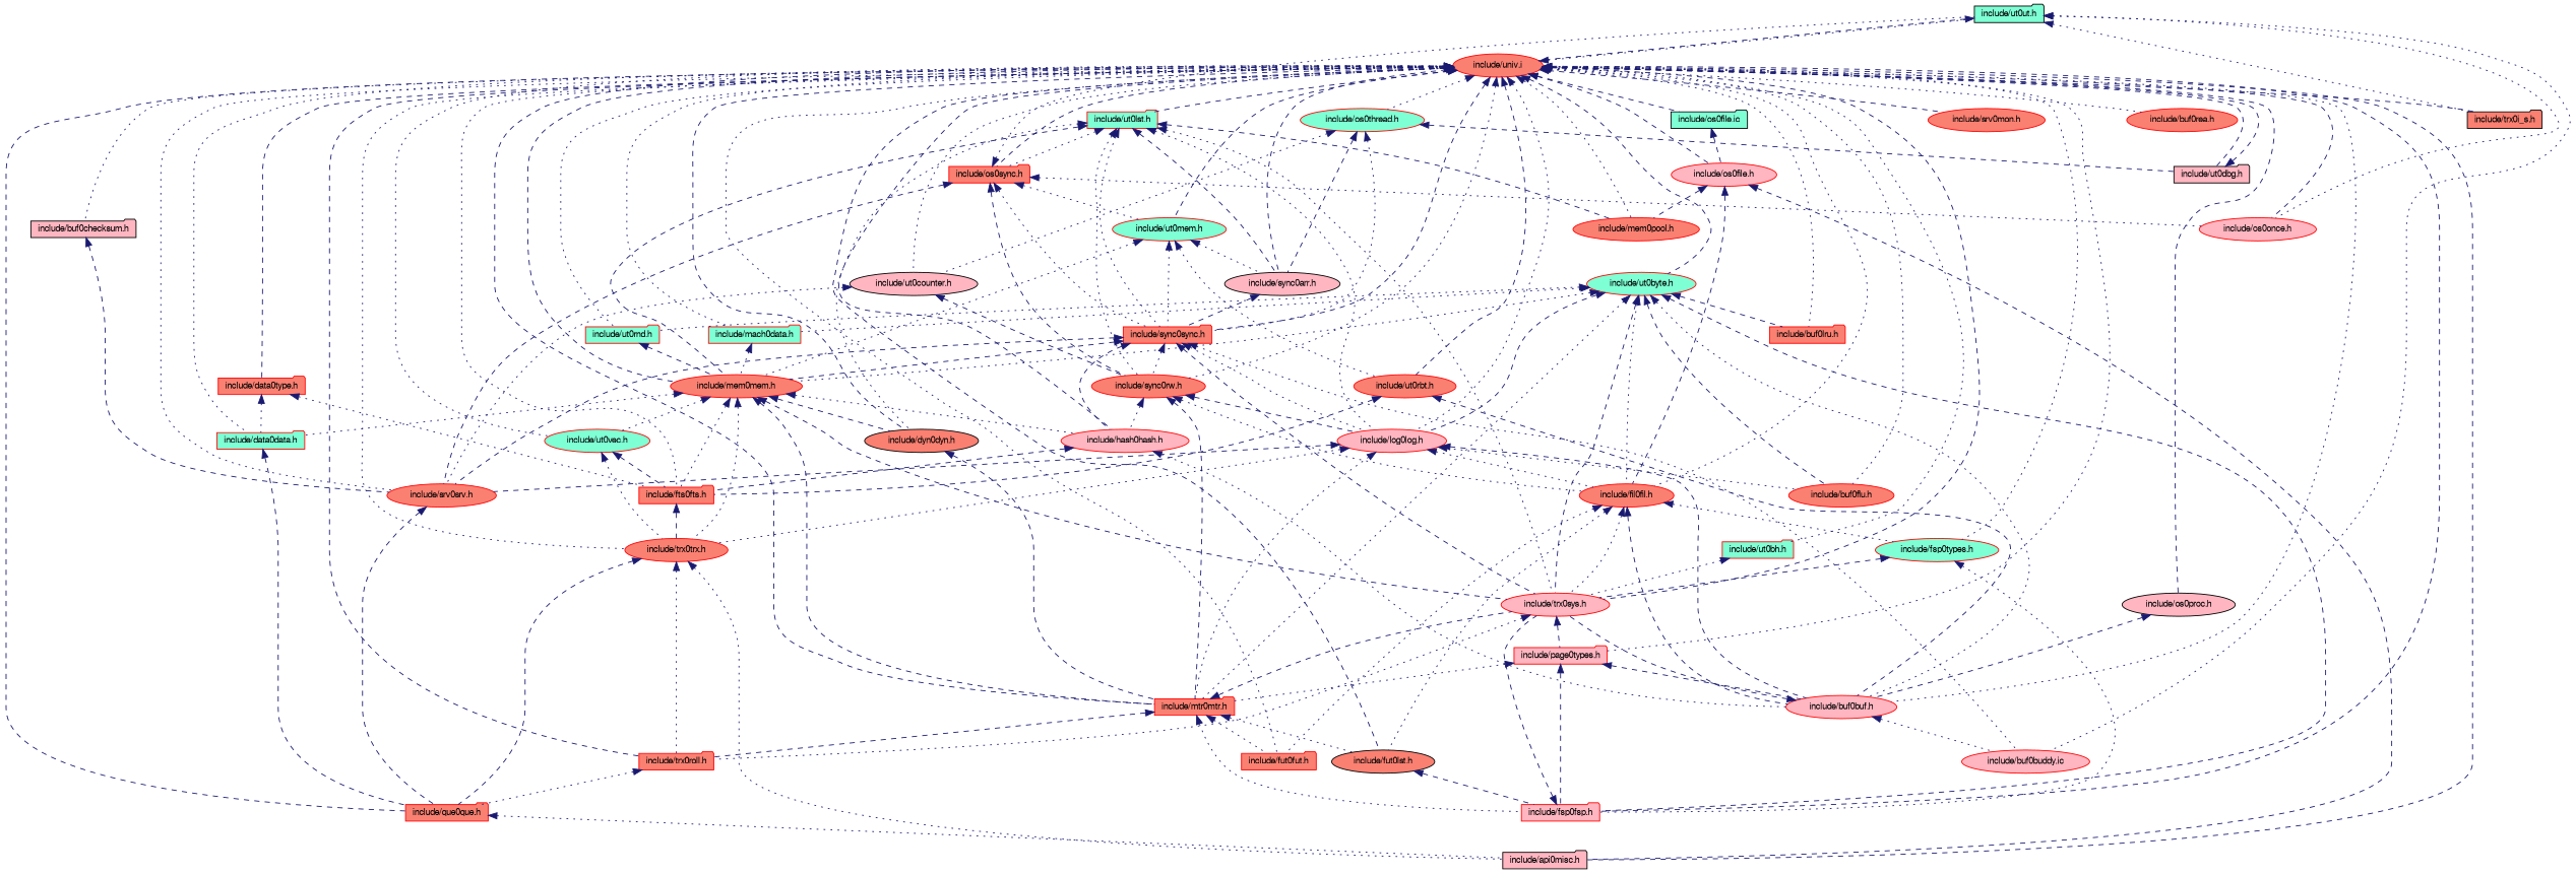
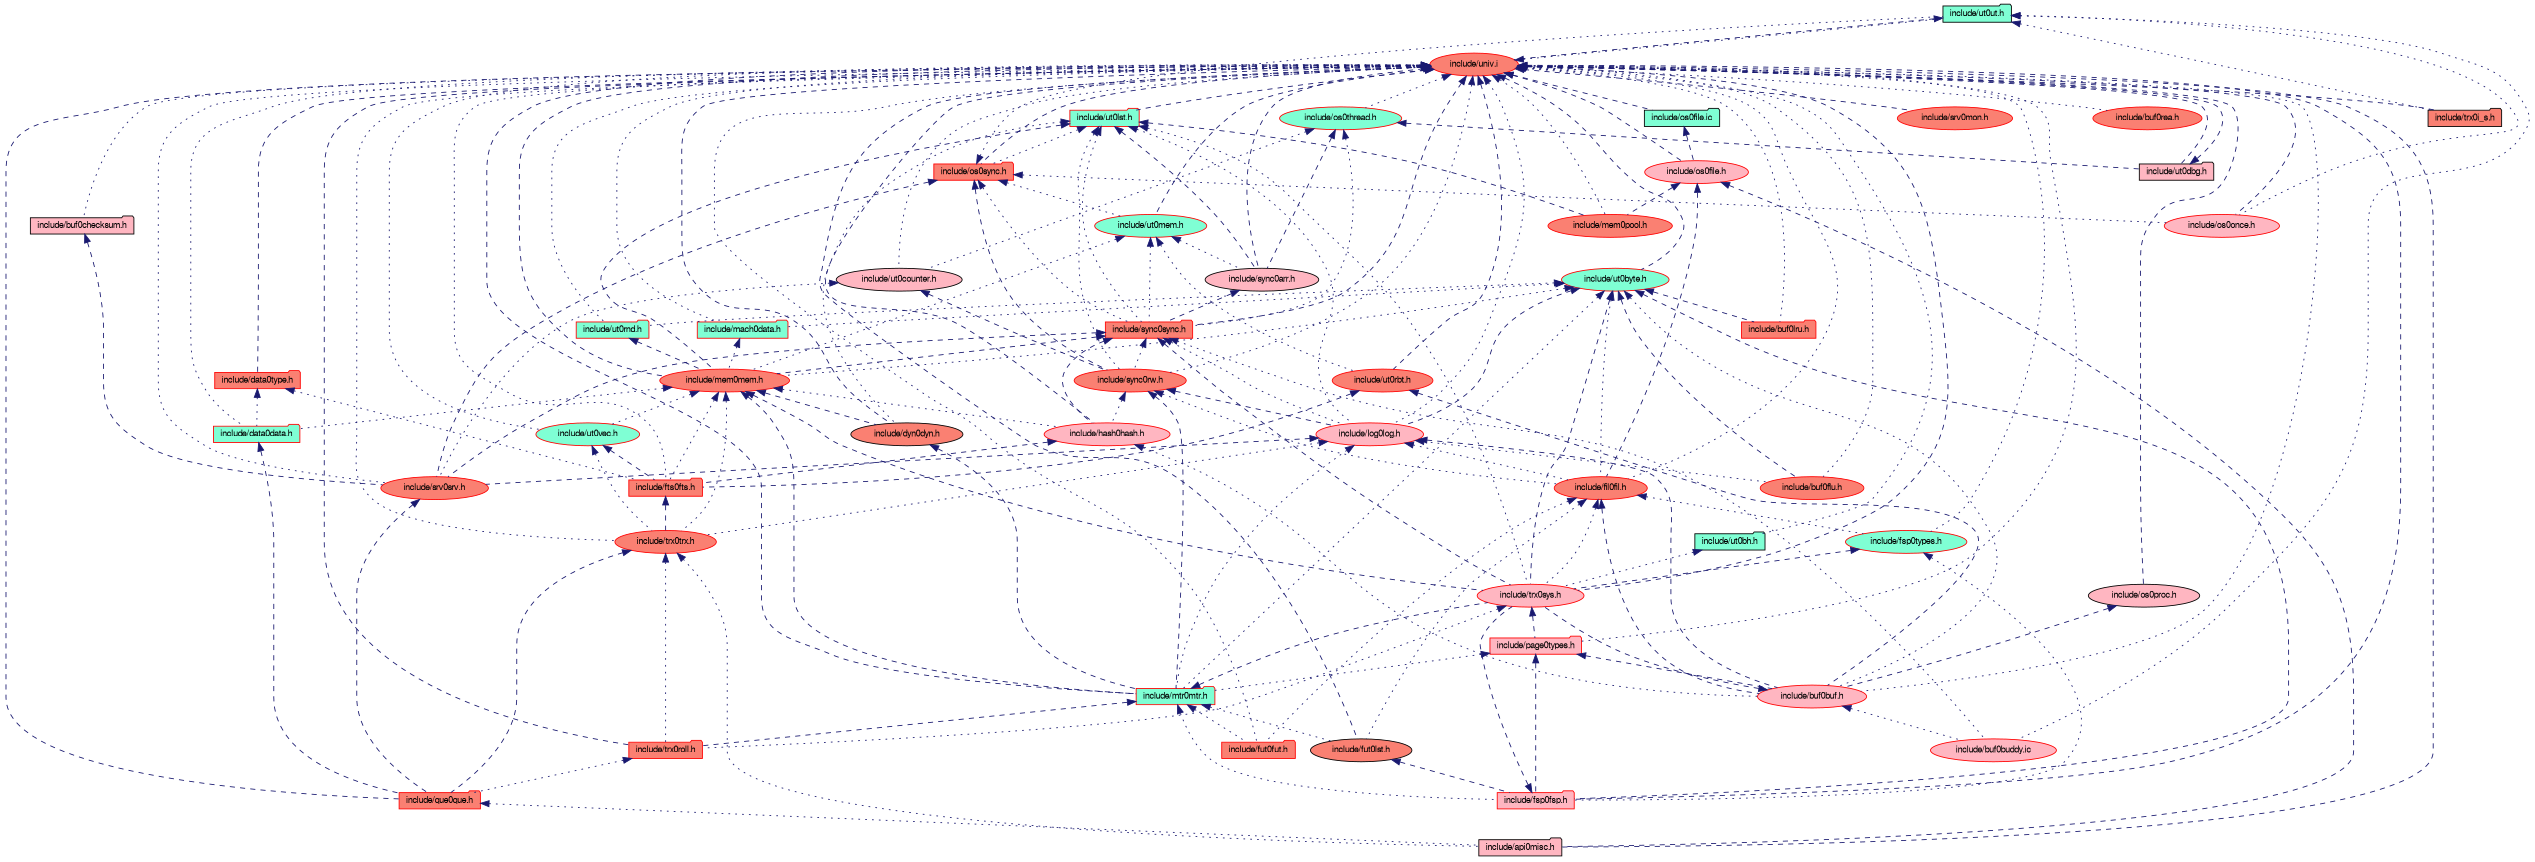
  digraph {
    node [color=red fillcolor=salmon fontname=FreeSans fontsize=10 shape=ellipse style=filled]
    edge [color=midnightblue dir=back fontname=FreeSans fontsize=10 labelfontname=FreeSans labelfontsize=10 style=dotted]
    n1 [color=black fillcolor=aquamarine fontcolor=black height=0.2 label="include/ut0ut.h" shape=folder width=0.4]
    n2 [height=0.2 label="include/univ.i" width=0.4]
    n3 [fillcolor=lightpink height=0.2 label="include/buf0buddy.ic" width=0.4]
    n4 [fillcolor=lightpink height=0.2 label="include/os0once.h" width=0.4]
    n5 [color=black height=0.2 label="include/trx0i_s.h" shape=folder width=0.4]
    n6 [color=black fillcolor=lightpink height=0.2 label="include/api0misc.h" shape=folder width=0.4]
    n7 [color=black fillcolor=lightpink height=0.2 label="include/ut0dbg.h" shape=folder width=0.4]
    n8 [fillcolor=aquamarine height=0.2 label="include/os0thread.h" width=0.4]
    n9 [height=0.2 label="include/sync0sync.h" shape=folder width=0.4]
    n10 [height=0.2 label="include/mem0mem.h" width=0.4]
    n11 [fillcolor=aquamarine height=0.2 label="include/data0data.h" shape=folder width=0.4]
    n12 [height=0.2 label="include/que0que.h" shape=folder width=0.4]
-   n13 [height=0.2 label="include/mtr0mtr.h" shape=folder width=0.4]
+   n13 [fillcolor=aquamarine height=0.2 label="include/mtr0mtr.h" shape=folder width=0.4]
    n14 [height=0.2 label="include/trx0roll.h" shape=folder width=0.4]
    n15 [fillcolor=lightpink height=0.2 label="include/trx0sys.h" width=0.4]
    n16 [fillcolor=lightpink height=0.2 label="include/fsp0fsp.h" shape=folder width=0.4]
    n17 [color=black height=0.2 label="include/fut0lst.h" width=0.4]
    n18 [height=0.2 label="include/fut0fut.h" shape=folder width=0.4]
    n19 [color=black height=0.2 label="include/dyn0dyn.h" width=0.4]
    n20 [height=0.2 label="include/trx0trx.h" width=0.4]
    n21 [fillcolor=aquamarine height=0.2 label="include/ut0vec.h" width=0.4]
    n22 [height=0.2 label="include/fts0fts.h" shape=folder width=0.4]
    n23 [fillcolor=lightpink height=0.2 label="include/hash0hash.h" width=0.4]
    n24 [fillcolor=lightpink height=0.2 label="include/buf0buf.h" width=0.4]
    n25 [fillcolor=lightpink height=0.2 label="include/log0log.h" width=0.4]
    n26 [height=0.2 label="include/fil0fil.h" width=0.4]
    n27 [fillcolor=aquamarine height=0.2 label="include/fsp0types.h" width=0.4]
    n28 [height=0.2 label="include/buf0flu.h" width=0.4]
    n29 [height=0.2 label="include/srv0srv.h" width=0.4]
    n30 [height=0.2 label="include/sync0rw.h" width=0.4]
    n31 [color=black fillcolor=lightpink height=0.2 label="include/sync0arr.h" width=0.4]
    n32 [color=black fillcolor=lightpink height=0.2 label="include/ut0counter.h" width=0.4]
    n33 [height=0.2 label="include/os0sync.h" shape=folder width=0.4]
    n34 [fillcolor=aquamarine height=0.2 label="include/ut0mem.h" width=0.4]
    n35 [height=0.2 label="include/ut0rbt.h" width=0.4]
    n36 [fillcolor=aquamarine height=0.2 label="include/ut0lst.h" shape=folder width=0.4]
    n37 [height=0.2 label="include/mem0pool.h" width=0.4]
    n38 [fillcolor=lightpink height=0.2 label="include/os0file.h" width=0.4]
    n39 [color=black fillcolor=aquamarine height=0.2 label="include/os0file.ic" shape=folder width=0.4]
    n40 [height=0.2 label="include/data0type.h" shape=folder width=0.4]
    n41 [fillcolor=aquamarine height=0.2 label="include/mach0data.h" shape=folder width=0.4]
    n42 [fillcolor=aquamarine height=0.2 label="include/ut0byte.h" width=0.4]
    n43 [fillcolor=aquamarine height=0.2 label="include/ut0rnd.h" shape=folder width=0.4]
    n44 [height=0.2 label="include/buf0lru.h" shape=folder width=0.4]
    n45 [fillcolor=lightpink height=0.2 label="include/page0types.h" shape=folder width=0.4]
    n46 [height=0.2 label="include/srv0mon.h" width=0.4]
    n47 [color=black fillcolor=lightpink height=0.2 label="include/os0proc.h" width=0.4]
    n48 [color=black fillcolor=lightpink height=0.2 label="include/buf0checksum.h" shape=folder width=0.4]
    n49 [height=0.2 label="include/buf0rea.h" width=0.4]
-   n50 [fillcolor=aquamarine height=0.2 label="include/ut0bh.h" shape=folder width=0.4]
+   n50 [color=black fillcolor=aquamarine height=0.2 label="include/ut0bh.h" shape=folder width=0.4]
    n1 -> n2 [style=dashed]
    n1 -> n3
    n1 -> n4
    n1 -> n5
    n2 -> n1
    n2 -> n4 [style=dashed]
    n2 -> n5 [style=dashed]
    n2 -> n6 [style=dashed]
    n2 -> n7 [style=dashed]
    n2 -> n8
    n2 -> n9 [style=dashed]
    n2 -> n10 [style=dashed]
    n2 -> n11
    n2 -> n12 [style=dashed]
    n2 -> n13 [style=dashed]
    n2 -> n14 [style=dashed]
    n2 -> n15 [style=dashed]
    n2 -> n16 [style=dashed]
    n2 -> n17 [style=dashed]
    n2 -> n18
    n2 -> n19 [style=dashed]
    n2 -> n20
    n2 -> n21
    n2 -> n22
    n2 -> n23 [style=dashed]
    n2 -> n24
    n2 -> n25
    n2 -> n26
    n2 -> n27
    n2 -> n28
    n2 -> n29
    n2 -> n30
    n2 -> n31 [style=dashed]
    n2 -> n32
    n2 -> n33 [style=dashed]
    n2 -> n34 [style=dashed]
    n2 -> n35 [style=dashed]
    n2 -> n36 [style=dashed]
    n2 -> n37
    n2 -> n38 [style=dashed]
    n2 -> n39 [style=dashed]
    n2 -> n40 [style=dashed]
    n2 -> n41
    n2 -> n42 [style=dashed]
    n2 -> n43
    n2 -> n44
    n2 -> n45
    n2 -> n46 [style=dashed]
    n2 -> n47 [style=dashed]
    n2 -> n48
    n2 -> n49
    n2 -> n50
    n7 -> n2 [style=dashed]
    n8 -> n7 [style=dashed]
    n8 -> n9
    n8 -> n31 [style=dashed]
    n8 -> n32
    n9 -> n3
    n9 -> n10 [style=dashed]
    n9 -> n15 [style=dashed]
    n9 -> n23 [style=dashed]
    n9 -> n25
    n9 -> n29 [style=dashed]
    n9 -> n30
    n10 -> n11
    n10 -> n13 [style=dashed]
    n10 -> n15 [style=dashed]
    n10 -> n19 [style=dashed]
    n10 -> n20
    n10 -> n21
    n10 -> n22
    n10 -> n23
    n11 -> n12 [style=dashed]
    n12 -> n6
    n13 -> n14 [style=dashed]
    n13 -> n15 [style=dashed]
    n13 -> n16
    n13 -> n17
    n13 -> n18
    n14 -> n12
    n15 -> n14
    n15 -> n45 [style=dashed]
    n16 -> n15 [style=dashed]
    n17 -> n16 [style=dashed]
    n19 -> n13 [style=dashed]
    n20 -> n6
    n20 -> n12 [style=dashed]
    n20 -> n14
    n21 -> n20
    n21 -> n22 [style=dashed]
    n22 -> n20 [style=dashed]
    n23 -> n22 [style=dashed]
    n23 -> n24
    n24 -> n3
    n24 -> n15 [style=dashed]
    n25 -> n13
    n25 -> n20
    n25 -> n24 [style=dashed]
    n25 -> n26
    n25 -> n28
    n25 -> n29 [style=dashed]
    n26 -> n15
    n26 -> n17
    n26 -> n18
    n26 -> n24 [style=dashed]
    n26 -> n27
    n27 -> n15 [style=dashed]
    n27 -> n16
    n29 -> n12 [style=dashed]
    n30 -> n13 [style=dashed]
    n30 -> n23
    n30 -> n25 [style=dashed]
    n30 -> n26
    n31 -> n9 [style=dashed]
    n32 -> n29
    n32 -> n30 [style=dashed]
    n33 -> n1
    n33 -> n4
    n33 -> n9
    n33 -> n29 [style=dashed]
    n33 -> n30 [style=dashed]
    n33 -> n34
    n34 -> n9
    n34 -> n10
    n34 -> n31
    n34 -> n35
    n35 -> n22 [style=dashed]
    n35 -> n24 [style=dashed]
    n36 -> n9
    n36 -> n10 [style=dashed]
    n36 -> n15
    n36 -> n19
    n36 -> n25
    n36 -> n30
    n36 -> n31 [style=dashed]
    n36 -> n33
    n36 -> n37 [style=dashed]
    n38 -> n6 [style=dashed]
    n38 -> n26 [style=dashed]
    n38 -> n37 [style=dashed]
    n39 -> n38 [style=dashed]
    n40 -> n11
    n40 -> n22
    n41 -> n10
    n42 -> n10
    n42 -> n13
    n42 -> n15 [style=dashed]
    n42 -> n16 [style=dashed]
    n42 -> n24
    n42 -> n25 [style=dashed]
    n42 -> n26
    n42 -> n28 [style=dashed]
    n42 -> n41
    n42 -> n43
    n42 -> n44 [style=dashed]
    n43 -> n10 [style=dashed]
    n45 -> n13
    n45 -> n16 [style=dashed]
    n45 -> n24 [style=dashed]
    n47 -> n24 [style=dashed]
    n48 -> n29 [style=dashed]
    n50 -> n15
  }
